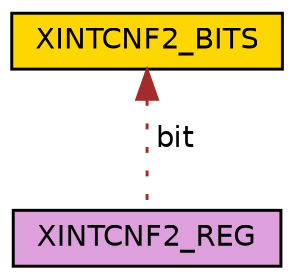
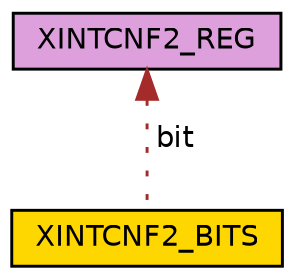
  digraph {
    node [color=black fontname=Helvetica fontsize=10 shape=record style=filled]
    n1 [fillcolor=plum fontcolor=black height=0.2 label=XINTCNF2_REG width=0.4]
    n2 [fillcolor=gold height=0.2 label=XINTCNF2_BITS width=0.4]
-   n2 -> n1 [color=brown dir=back fontname=Helvetica fontsize=10 label=" bit" labelfontname=Helvetica labelfontsize=10 style=dotted]
+   n1 -> n2 [color=brown dir=back fontname=Helvetica fontsize=10 label=" bit" labelfontname=Helvetica labelfontsize=10 style=dotted]
  }
